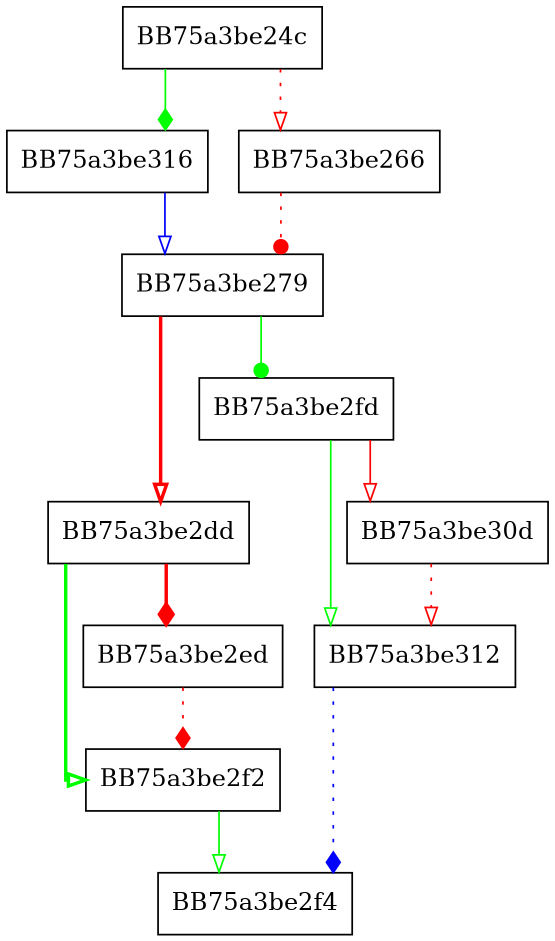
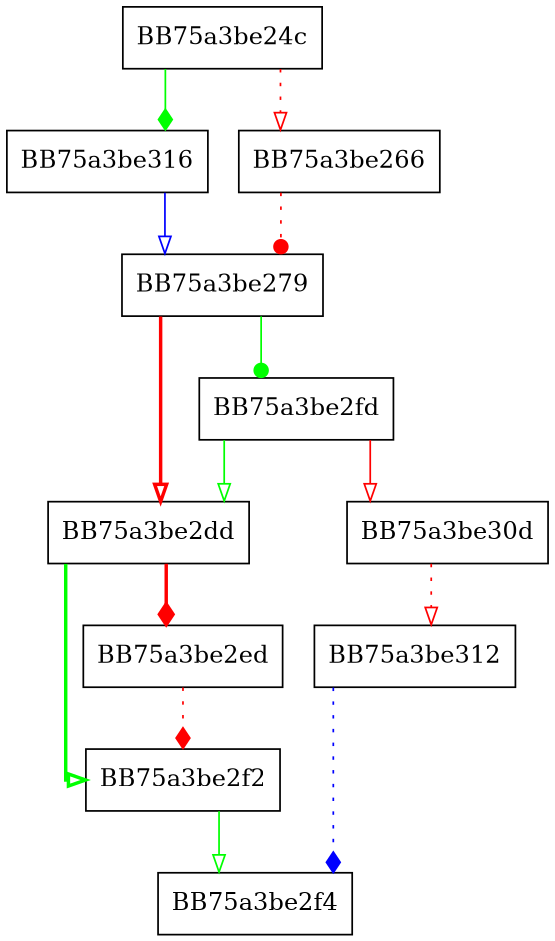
  digraph {
    fontname="DejaVu Serif"
    splines=ortho
    node [fontname="DejaVu Serif" shape=box]
    edge [arrowhead=onormal color=red fontname="DejaVu Serif" style=solid]
    BB75a3be24c
    BB75a3be316
    BB75a3be266
    n4 [label=BB75a3be279]
    BB75a3be2fd
    BB75a3be2dd
    BB75a3be312
    BB75a3be30d
    BB75a3be2f2
    BB75a3be2ed
    BB75a3be2f4
    BB75a3be24c -> BB75a3be316 [arrowhead=diamond color=green]
    BB75a3be24c -> BB75a3be266 [style=dotted]
    BB75a3be316 -> n4 [color=blue]
    BB75a3be266 -> n4 [arrowhead=dot style=dotted]
    n4 -> BB75a3be2fd [arrowhead=dot color=green]
    n4 -> BB75a3be2dd [style=bold]
-   BB75a3be2fd -> BB75a3be312 [color=green]
+   BB75a3be2fd -> BB75a3be2dd [color=green]
    BB75a3be2fd -> BB75a3be30d
    BB75a3be2dd -> BB75a3be2f2 [color=green style=bold]
    BB75a3be2dd -> BB75a3be2ed [arrowhead=diamond style=bold]
    BB75a3be312 -> BB75a3be2f4 [arrowhead=diamond color=blue style=dotted]
    BB75a3be30d -> BB75a3be312 [style=dotted]
    BB75a3be2f2 -> BB75a3be2f4 [color=green]
    BB75a3be2ed -> BB75a3be2f2 [arrowhead=diamond style=dotted]
  }
